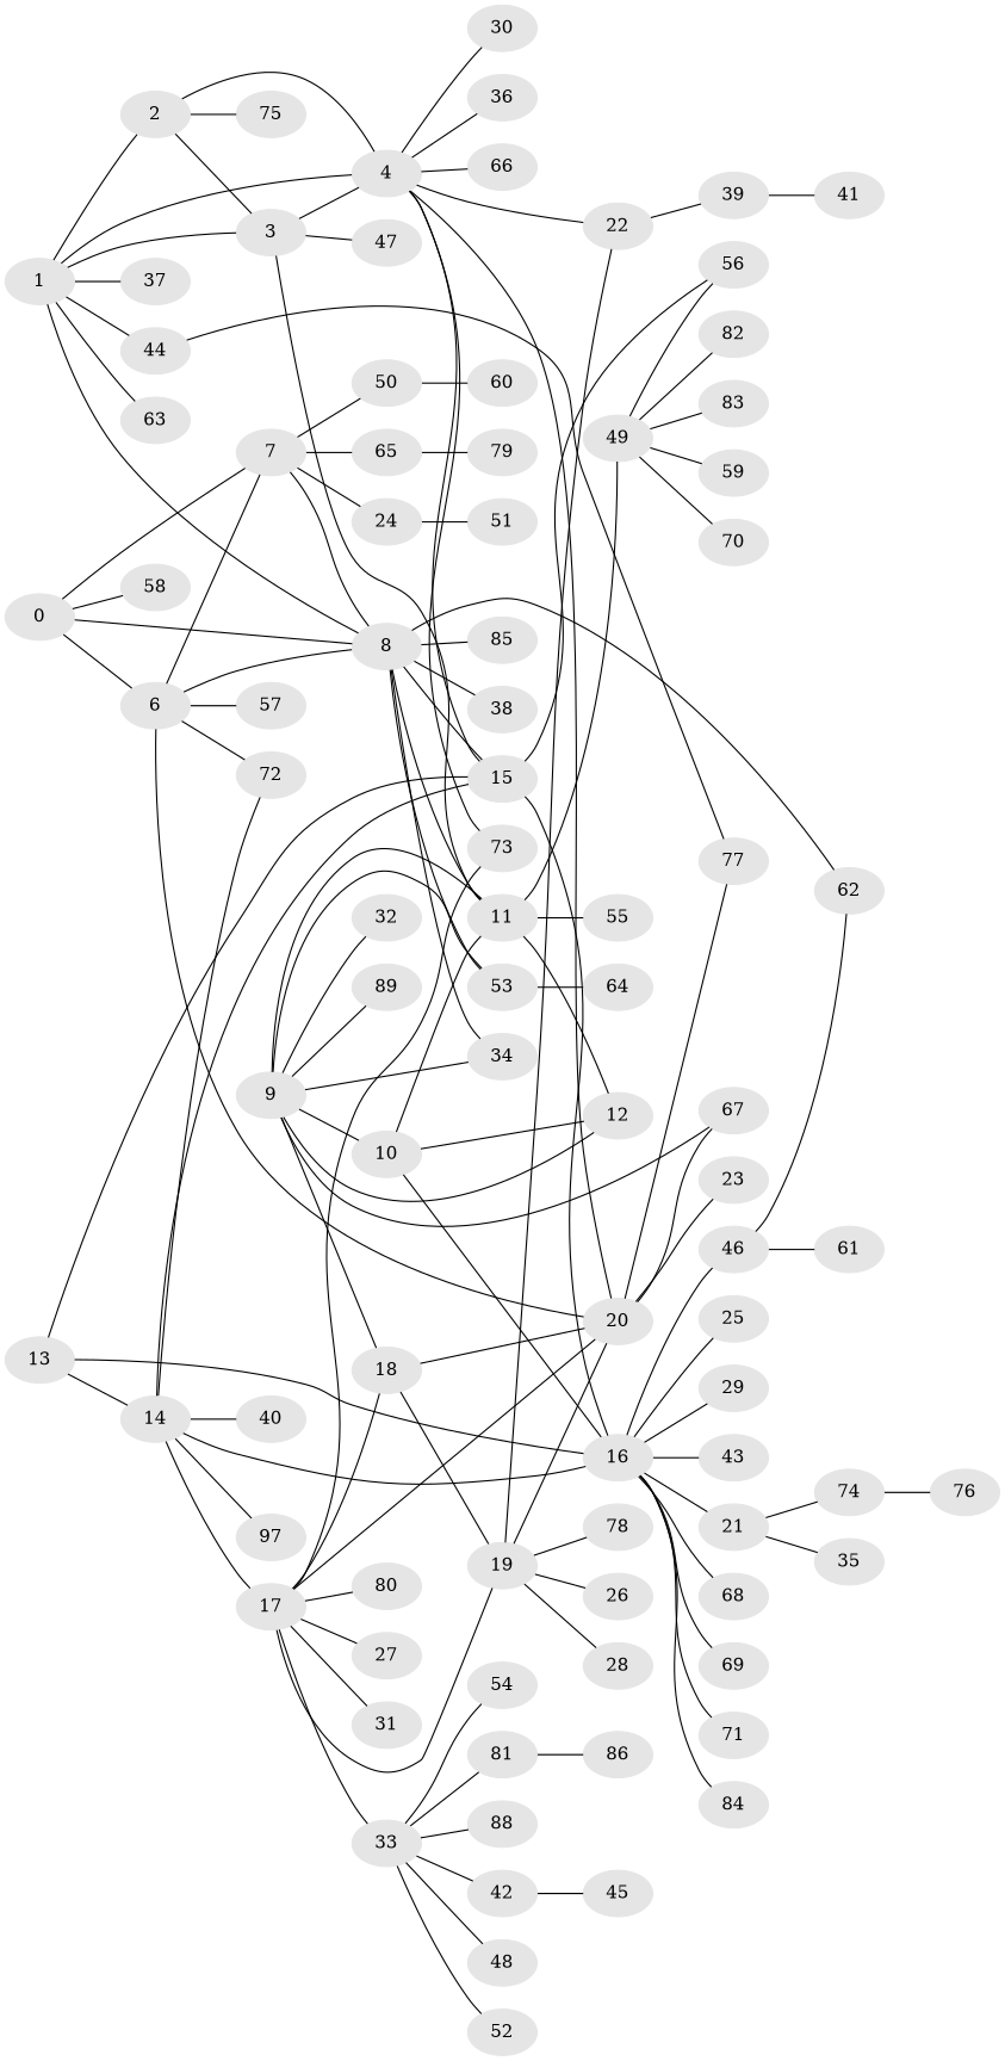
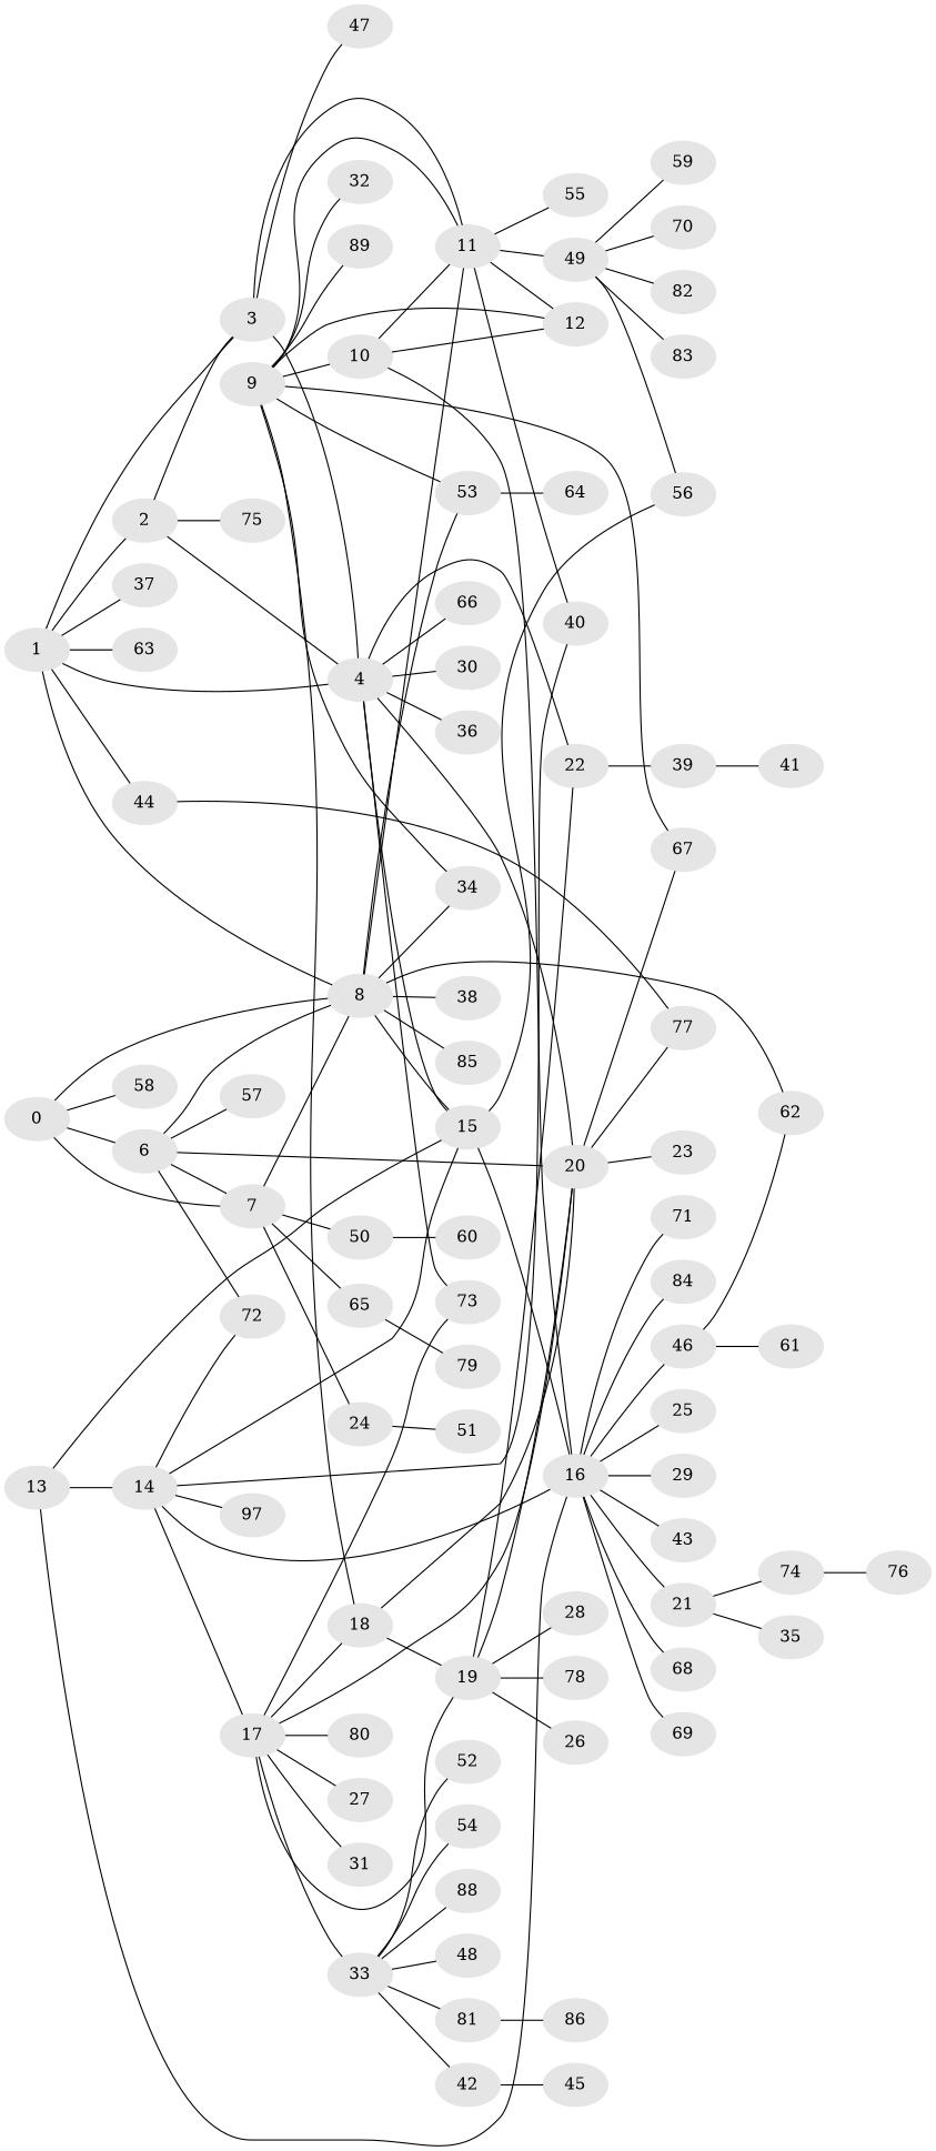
  graph {
    rankdir=LR
    node [color=gray90 style=filled]
    1
    2
    3
    4
    8
    37
    44
    63
    75
    11
    47
    15
    20
    22
    30
    36
    66
    73
    34
    38
    53
    62
    85
    77
    12
    40
    49
    55
    16
    56
    67
    23
    39
    n34 [label=0]
    6
    7
    58
    57
    72
    24
    50
    65
    51
    60
    79
    64
    9
    10
    18
    32
    89
    19
    21
    25
    29
    43
    46
    68
    69
    71
    84
    59
    70
    82
    83
    13
    14
    17
    n69 [label=97]
    27
    31
    33
    80
    35
    74
    61
    26
    28
    78
    42
    48
    52
    54
    81
    88
    76
    41
    45
    86
    1 -- 2
    1 -- 3
    1 -- 4
    1 -- 8
    1 -- 37
    1 -- 44
    1 -- 63
    2 -- 3
    2 -- 4
    2 -- 75
    3 -- 4
    3 -- 11
    3 -- 47
    4 -- 15
    4 -- 20
    4 -- 22
    4 -- 30
    4 -- 36
    4 -- 66
    4 -- 73
    8 -- 11
    8 -- 15
    8 -- 34
    8 -- 38
    8 -- 53
    8 -- 62
    8 -- 85
    44 -- 77
    11 -- 12
+   11 -- 40
    11 -- 49
    11 -- 55
    15 -- 16
    15 -- 56
    20 -- 77
    20 -- 67
    20 -- 23
    22 -- 39
    53 -- 64
    49 -- 56
    49 -- 59
    49 -- 70
    49 -- 82
    49 -- 83
    16 -- 21
    16 -- 25
    16 -- 29
    16 -- 43
    16 -- 46
    16 -- 68
    16 -- 69
    16 -- 71
    16 -- 84
    39 -- 41
    n34 -- 8
    n34 -- 6
    n34 -- 7
    n34 -- 58
    6 -- 8
    6 -- 20
    6 -- 7
    6 -- 57
    6 -- 72
    7 -- 8
    7 -- 24
    7 -- 50
    7 -- 65
    24 -- 51
    50 -- 60
    65 -- 79
    9 -- 11
    9 -- 34
    9 -- 53
    9 -- 12
    9 -- 67
    9 -- 10
    9 -- 18
    9 -- 32
    9 -- 89
    10 -- 11
    10 -- 12
    10 -- 16
    18 -- 20
    18 -- 19
    19 -- 20
    19 -- 22
    19 -- 26
    19 -- 28
    19 -- 78
    21 -- 35
    21 -- 74
    46 -- 62
    46 -- 61
    13 -- 15
    13 -- 16
    13 -- 14
    14 -- 15
    14 -- 40
    14 -- 16
    14 -- 72
    14 -- 17
    14 -- n69
    17 -- 20
    17 -- 73
    17 -- 18
    17 -- 19
    17 -- 27
    17 -- 31
    17 -- 33
    17 -- 80
    33 -- 42
    33 -- 48
    33 -- 52
    33 -- 54
    33 -- 81
    33 -- 88
    74 -- 76
    42 -- 45
    81 -- 86
  }
